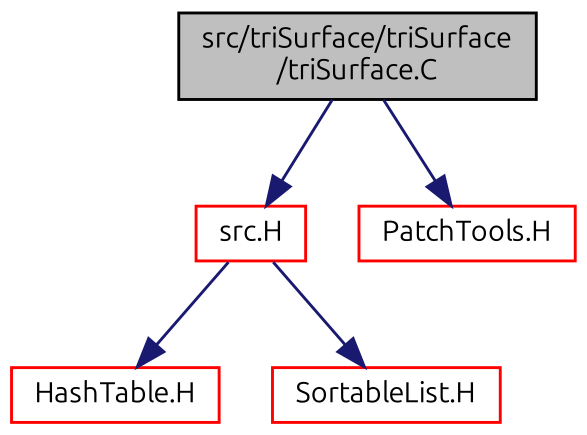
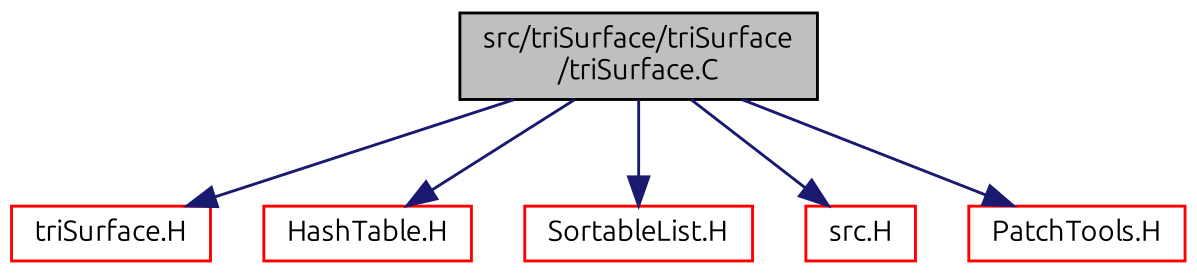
  digraph {
    fontname=Ubuntu
    node [color=red fontname=Ubuntu fontsize=10 shape=record]
    edge [color=midnightblue fontname=Ubuntu fontsize=10 labelfontname=Helvetica labelfontsize=10 style=solid]
    n1 [color=black fillcolor=grey75 fontcolor=black height=0.2 label="src/triSurface/triSurface\l/triSurface.C" style=filled width=0.4]
+   n2 [height=0.2 label="triSurface.H" width=0.4]
    n3 [height=0.2 label="HashTable.H" width=0.4]
    n4 [height=0.2 label="SortableList.H" width=0.4]
    n5 [height=0.2 label="src.H" width=0.4]
    n6 [height=0.2 label="PatchTools.H" width=0.4]
-   n5 -> n3
-   n5 -> n4
+   n1 -> n2
+   n1 -> n3
+   n1 -> n4
    n1 -> n5
    n1 -> n6
  }
